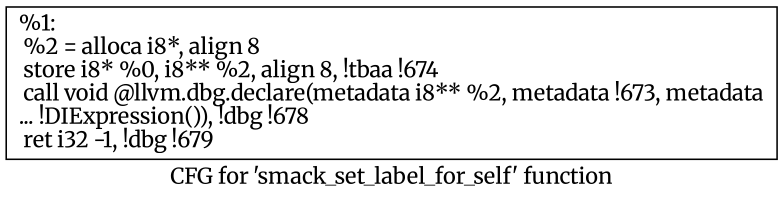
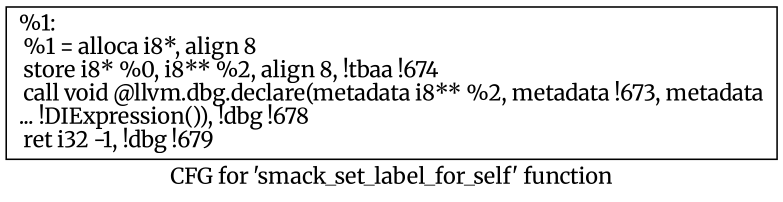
  digraph {
    label="CFG for 'smack_set_label_for_self' function"
    fontname=Merriweather
-   n1 [label="{%1:\l  %2 = alloca i8*, align 8\l  store i8* %0, i8** %2, align 8, !tbaa !674\l  call void @llvm.dbg.declare(metadata i8** %2, metadata !673, metadata\l... !DIExpression()), !dbg !678\l  ret i32 -1, !dbg !679\l}" shape=record fontname=Merriweather]
+   n1 [label="{%1:\l  %1 = alloca i8*, align 8\l  store i8* %0, i8** %2, align 8, !tbaa !674\l  call void @llvm.dbg.declare(metadata i8** %2, metadata !673, metadata\l... !DIExpression()), !dbg !678\l  ret i32 -1, !dbg !679\l}" shape=record fontname=Merriweather]
  }
